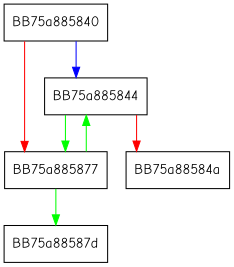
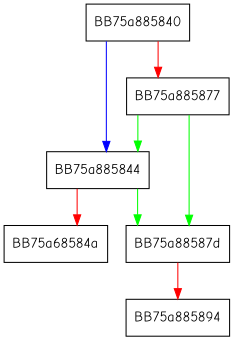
  digraph {
    fontname="Comic Neue"
    splines=ortho
    node [fontname="Comic Neue" shape=box]
    edge [color=red fontname="Comic Neue"]
    BB75a885840
    BB75a885844
    BB75a885877
-   BB75a88584a
+   BB75a88584a [label=BB75a68584a]
    BB75a88587d
+   BB75a885894
    BB75a885840 -> BB75a885844 [color=blue]
    BB75a885840 -> BB75a885877
-   BB75a885844 -> BB75a885877 [color=green]
+   BB75a885844 -> BB75a88587d [color=green]
    BB75a885844 -> BB75a88584a
    BB75a885877 -> BB75a885844 [color=green]
    BB75a885877 -> BB75a88587d [color=green]
+   BB75a88587d -> BB75a885894
  }
